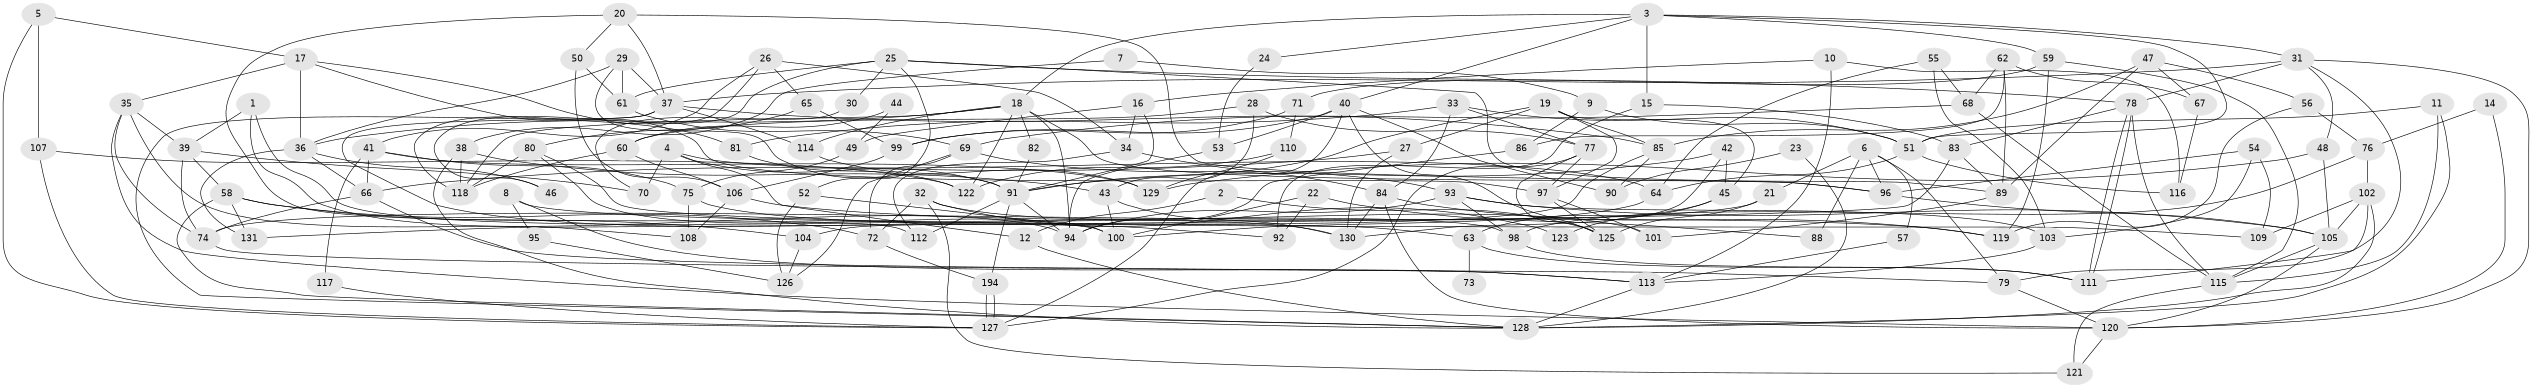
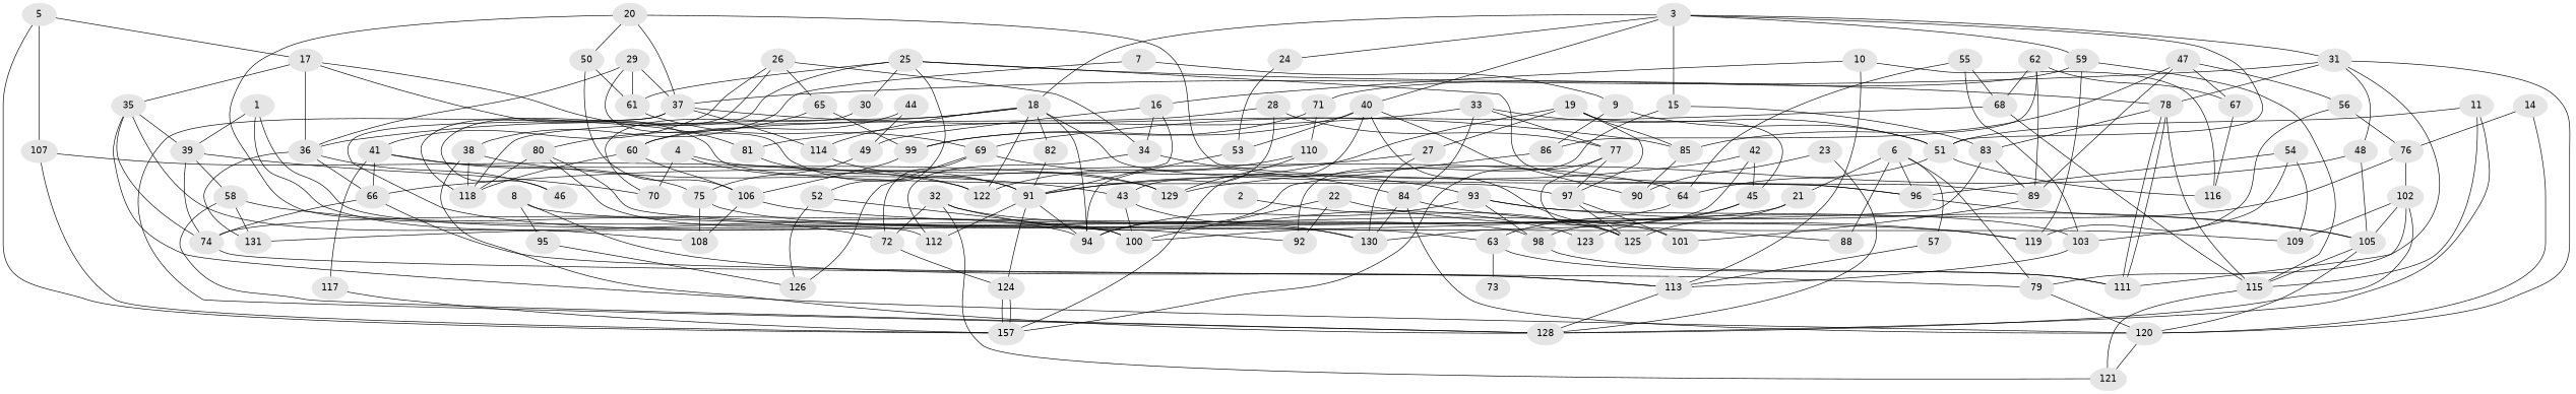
  graph {
    fontname="DejaVu Sans"
    node [color=gray90 fontname="DejaVu Sans" style=filled]
    edge [fontname="DejaVu Sans"]
    1
    39
    94
    98
    70
    74
    58
    111
    2
-   12
    125
    128
    3
    15
    18
    24
    31
    40
    51
    59
    83
    92
    96
    36
    82
    114
    118
    122
    53
    79
    120
    37
    78
    48
-   127
+   127 [label=157]
    90
    99
    64
    116
    115
    119
    71
    4
    91
    100
    112
-   124 [label=194]
+   124
    5
    17
    107
    97
    35
    81
    6
    21
    57
    88
    113
    105
    7
    9
    38
    86
    43
    8
    63
    95
    73
    126
    10
    16
    34
    49
    11
    101
    121
    46
    66
    131
    14
    76
    102
    89
    84
    75
    108
    129
    19
    27
    45
    85
    130
    123
-   104
    20
    50
    61
    106
    22
    23
    25
    30
    52
    69
    26
    41
    65
    117
    80
    28
    60
    77
    29
    32
    72
    33
    42
    44
    47
    56
    67
    54
    103
    109
    55
    68
    110
    93
    62
    1 -- 39
    1 -- 94
    1 -- 98
    39 -- 70
    39 -- 74
    39 -- 58
    98 -- 111
    74 -- 79
    58 -- 128
    58 -- 131
-   58 -- 104
    58 -- 72
-   2 -- 12
    2 -- 125
-   12 -- 128
    3 -- 15
    3 -- 18
    3 -- 24
    3 -- 31
    3 -- 40
    3 -- 51
    3 -- 59
    15 -- 83
    15 -- 92
    18 -- 94
    18 -- 96
    18 -- 36
    18 -- 82
    18 -- 114
    18 -- 118
    18 -- 122
    24 -- 53
    31 -- 79
    31 -- 120
    31 -- 37
    31 -- 78
    31 -- 48
    40 -- 125
    40 -- 53
    40 -- 127
    40 -- 90
    40 -- 99
    51 -- 64
    51 -- 116
    59 -- 115
    59 -- 119
    59 -- 71
    83 -- 131
    83 -- 89
    96 -- 105
    36 -- 46
    36 -- 66
    36 -- 131
    82 -- 91
    114 -- 129
    53 -- 94
    79 -- 120
    120 -- 121
    37 -- 128
    37 -- 114
    37 -- 85
    37 -- 130
    78 -- 111
    78 -- 111
    78 -- 83
    78 -- 115
    48 -- 105
    48 -- 129
    99 -- 106
    64 -- 100
    115 -- 121
    71 -- 99
    71 -- 110
    4 -- 70
-   4 -- 12
    4 -- 64
    4 -- 91
    91 -- 94
    91 -- 112
    91 -- 124
    124 -- 127
    124 -- 127
    5 -- 127
    5 -- 17
    5 -- 107
    17 -- 36
    17 -- 97
    17 -- 35
    17 -- 81
    107 -- 122
    107 -- 127
    97 -- 125
    97 -- 101
    35 -- 39
    35 -- 74
    35 -- 120
    35 -- 108
    81 -- 122
    6 -- 96
    6 -- 79
    6 -- 21
    6 -- 57
    6 -- 88
    21 -- 74
    21 -- 125
    57 -- 113
    113 -- 128
    105 -- 120
    105 -- 115
    7 -- 9
    7 -- 38
    9 -- 51
    9 -- 86
    38 -- 128
    38 -- 118
    38 -- 43
    86 -- 94
    43 -- 100
    43 -- 130
    8 -- 113
    8 -- 63
    8 -- 95
    63 -- 111
    63 -- 73
    95 -- 126
    10 -- 116
    10 -- 113
    10 -- 16
    16 -- 91
    16 -- 34
    16 -- 49
    34 -- 112
    34 -- 84
    49 -- 75
    11 -- 128
    11 -- 51
    11 -- 115
    66 -- 74
    66 -- 113
    14 -- 120
    14 -- 76
    76 -- 98
    76 -- 102
    102 -- 111
    102 -- 128
    102 -- 105
    102 -- 109
    89 -- 101
    84 -- 120
    84 -- 119
    84 -- 130
    75 -- 92
    75 -- 108
    19 -- 91
    19 -- 97
    19 -- 27
    19 -- 45
    19 -- 85
    27 -- 66
    27 -- 130
    45 -- 63
    45 -- 123
    85 -- 90
-   85 -- 104
-   104 -- 126
    20 -- 96
    20 -- 37
    20 -- 112
    20 -- 50
    50 -- 61
    50 -- 106
    61 -- 69
    106 -- 119
    106 -- 108
    22 -- 92
    22 -- 100
    22 -- 88
    23 -- 128
    23 -- 90
    25 -- 78
    25 -- 46
    25 -- 89
    25 -- 61
    25 -- 30
    25 -- 52
    30 -- 70
    52 -- 100
    52 -- 126
    69 -- 126
    69 -- 72
    69 -- 93
    26 -- 118
    26 -- 34
    26 -- 41
    26 -- 65
    41 -- 66
    41 -- 75
    41 -- 129
    41 -- 117
    65 -- 99
    65 -- 80
    117 -- 127
    80 -- 118
    80 -- 100
    80 -- 109
    28 -- 43
    28 -- 60
    28 -- 77
    60 -- 118
    60 -- 106
    77 -- 125
    77 -- 127
    77 -- 97
    29 -- 36
    29 -- 37
    29 -- 91
    29 -- 61
    32 -- 101
    32 -- 121
    32 -- 123
    32 -- 72
    72 -- 124
    33 -- 51
    33 -- 81
    33 -- 84
    33 -- 77
    42 -- 91
    42 -- 45
    42 -- 130
    44 -- 49
    44 -- 60
    47 -- 89
    47 -- 85
    47 -- 56
    47 -- 67
    56 -- 119
    56 -- 76
    67 -- 116
    54 -- 96
    54 -- 103
    54 -- 109
    103 -- 113
    55 -- 64
    55 -- 103
    55 -- 68
    68 -- 115
    68 -- 69
    110 -- 122
    110 -- 129
    93 -- 94
    93 -- 98
    93 -- 105
    93 -- 103
    62 -- 86
    62 -- 89
    62 -- 67
    62 -- 68
  }
